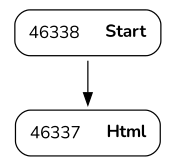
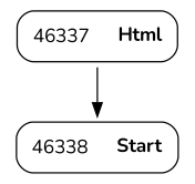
  digraph {
    fontname=Nunito
    node [shape=none fontname=Nunito]
    n1 [label=<<TABLE border='1' cellspacing='0' cellpadding='10' style='rounded' ><TR><TD border='0'>46337</TD><TD border='0'><B>Html</B></TD></TR></TABLE>>]
    n2 [label=<<TABLE border='1' cellspacing='0' cellpadding='10' style='rounded' ><TR><TD border='0'>46338</TD><TD border='0'><B>Start</B></TD></TR></TABLE>>]
-   n2 -> n1 [weight=2 fontname=Nunito]
+   n1 -> n2 [weight=2 fontname=Nunito]
  }
